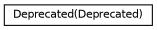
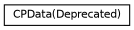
  digraph {
    rankdir=LR
-   n1 [color=black fillcolor=white fontname=Helvetica fontsize=10 height=0.2 label="Deprecated(Deprecated)" shape=record style=filled width=0.4]
+   n1 [color=black fillcolor=white fontname=Helvetica fontsize=10 height=0.2 label="CPData(Deprecated)" shape=record style=filled width=0.4]
  }
